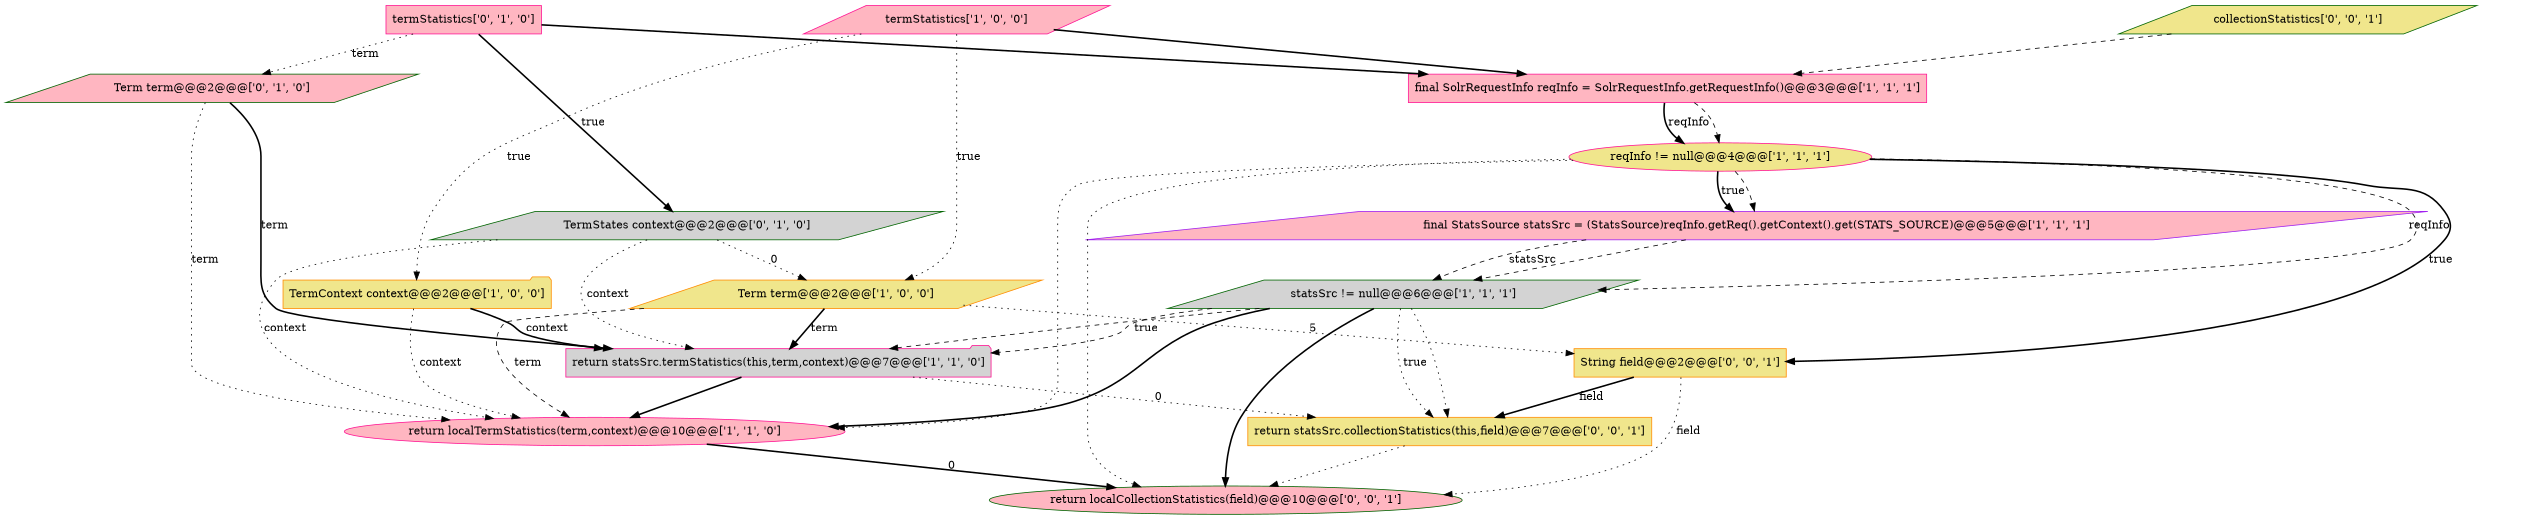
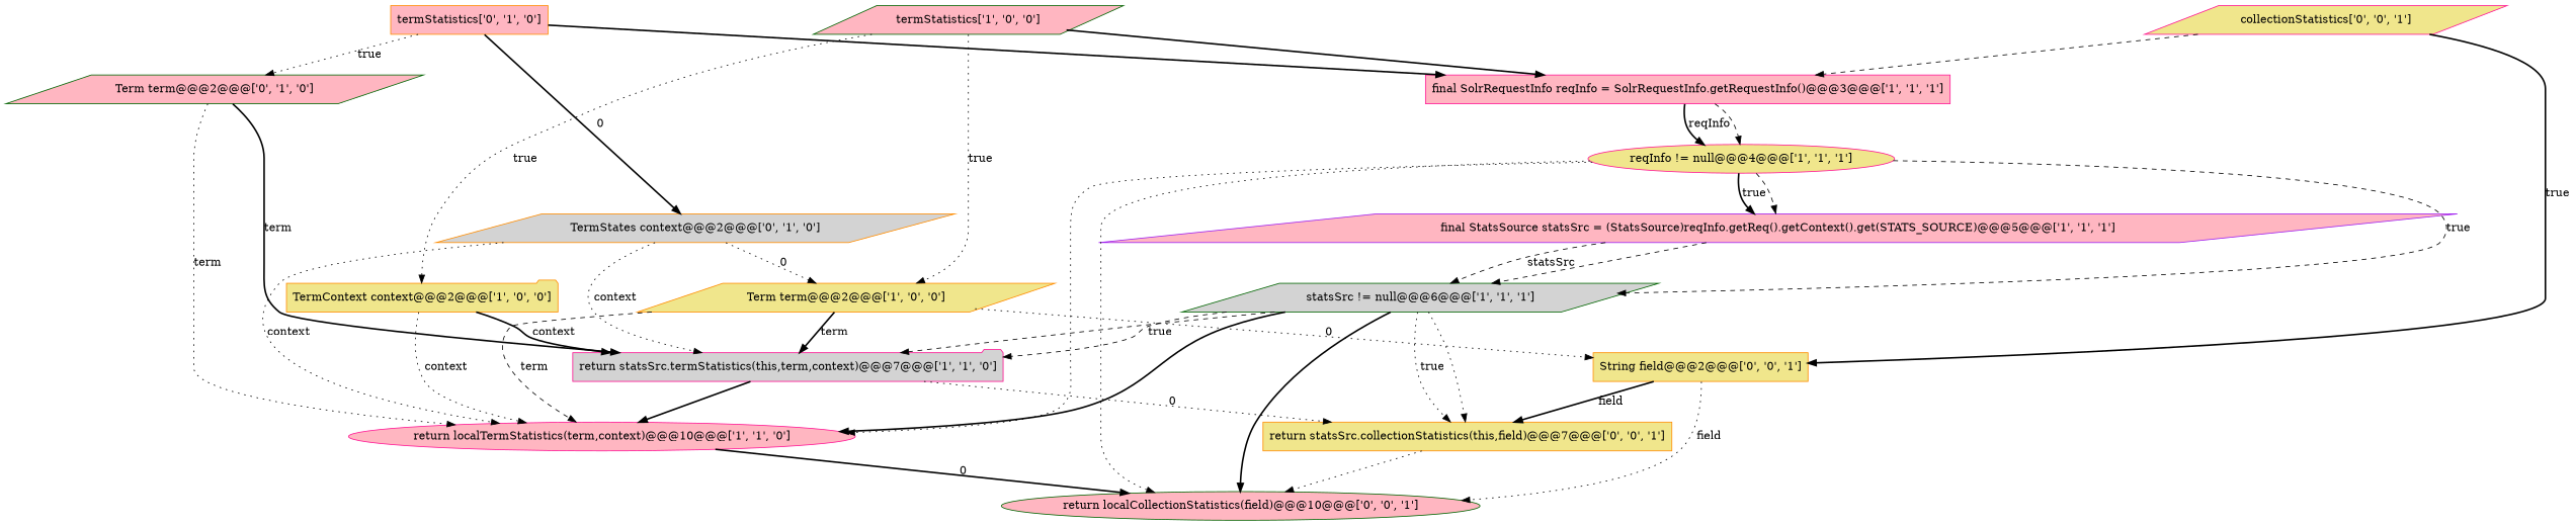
  digraph {
    fontname="DejaVu Serif"
    node [color=deeppink fillcolor=lightpink fontname="DejaVu Serif" shape=parallelogram style=filled]
    edge [fontname="DejaVu Serif" style=dotted]
    n1 [color=darkgreen label="Term term@@@2@@@['0', '1', '0']"]
    n2 [label="return localTermStatistics(term,context)@@@10@@@['1', '1', '0']" shape=ellipse]
    n3 [fillcolor=lightgrey label="return statsSrc.termStatistics(this,term,context)@@@7@@@['1', '1', '0']" shape=folder]
    n4 [color=darkgreen label="return localCollectionStatistics(field)@@@10@@@['0', '0', '1']" shape=ellipse]
    n5 [color=darkorange fillcolor=khaki label="return statsSrc.collectionStatistics(this,field)@@@7@@@['0', '0', '1']" shape=box]
    n6 [color=purple label="final StatsSource statsSrc = (StatsSource)reqInfo.getReq().getContext().get(STATS_SOURCE)@@@5@@@['1', '1', '1']"]
    n7 [color=darkgreen fillcolor=lightgrey label="statsSrc != null@@@6@@@['1', '1', '1']"]
-   n8 [label="termStatistics['0', '1', '0']" shape=box]
+   n8 [color=darkorange label="termStatistics['0', '1', '0']" shape=box]
    n9 [label="final SolrRequestInfo reqInfo = SolrRequestInfo.getRequestInfo()@@@3@@@['1', '1', '1']" shape=box]
-   n10 [color=darkgreen fillcolor=lightgrey label="TermStates context@@@2@@@['0', '1', '0']"]
+   n10 [color=darkorange fillcolor=lightgrey label="TermStates context@@@2@@@['0', '1', '0']"]
    n11 [fillcolor=khaki label="reqInfo != null@@@4@@@['1', '1', '1']" shape=ellipse]
    n12 [color=darkorange fillcolor=khaki label="Term term@@@2@@@['1', '0', '0']"]
-   n13 [label="termStatistics['1', '0', '0']"]
+   n13 [color=darkgreen label="termStatistics['1', '0', '0']"]
    n14 [color=darkorange fillcolor=khaki label="TermContext context@@@2@@@['1', '0', '0']" shape=folder]
    n15 [color=darkorange fillcolor=khaki label="String field@@@2@@@['0', '0', '1']" shape=box]
-   n16 [color=darkgreen fillcolor=khaki label="collectionStatistics['0', '0', '1']"]
+   n16 [fillcolor=khaki label="collectionStatistics['0', '0', '1']"]
    n1 -> n2 [label=term]
    n1 -> n3 [label=term style=bold]
    n2 -> n4 [label=0 style=bold]
    n3 -> n2 [style=bold]
    n3 -> n5 [label=0]
    n5 -> n4
    n6 -> n7 [style=dashed]
    n6 -> n7 [label=statsSrc style=dashed]
    n7 -> n2 [style=bold]
    n7 -> n3 [label=true style=dashed]
    n7 -> n3 [style=dashed]
    n7 -> n4 [style=bold]
    n7 -> n5
    n7 -> n5 [label=true]
-   n8 -> n1 [label=term]
+   n8 -> n1 [label=true]
    n8 -> n9 [style=bold]
-   n8 -> n10 [label=true style=bold]
+   n8 -> n10 [label=0 style=bold]
    n9 -> n11 [label=reqInfo style=bold]
    n9 -> n11 [style=dashed]
    n10 -> n2 [label=context]
    n10 -> n3 [label=context]
    n10 -> n12 [label=0]
    n11 -> n2
    n11 -> n4
    n11 -> n6 [label=true style=bold]
    n11 -> n6 [style=dashed]
-   n11 -> n7 [label=reqInfo style=dashed]
+   n11 -> n7 [label=true style=dashed]
    n12 -> n2 [label=term style=dashed]
    n12 -> n3 [label=term style=bold]
-   n12 -> n15 [label=5]
+   n12 -> n15 [label=0]
    n13 -> n9 [style=bold]
    n13 -> n12 [label=true]
    n13 -> n14 [label=true]
    n14 -> n2 [label=context]
    n14 -> n3 [label=context style=bold]
    n15 -> n4 [label=field]
    n15 -> n5 [label=field style=bold]
    n16 -> n9 [style=dashed]
-   n11 -> n15 [label=true style=bold]
+   n16 -> n15 [label=true style=bold]
  }
